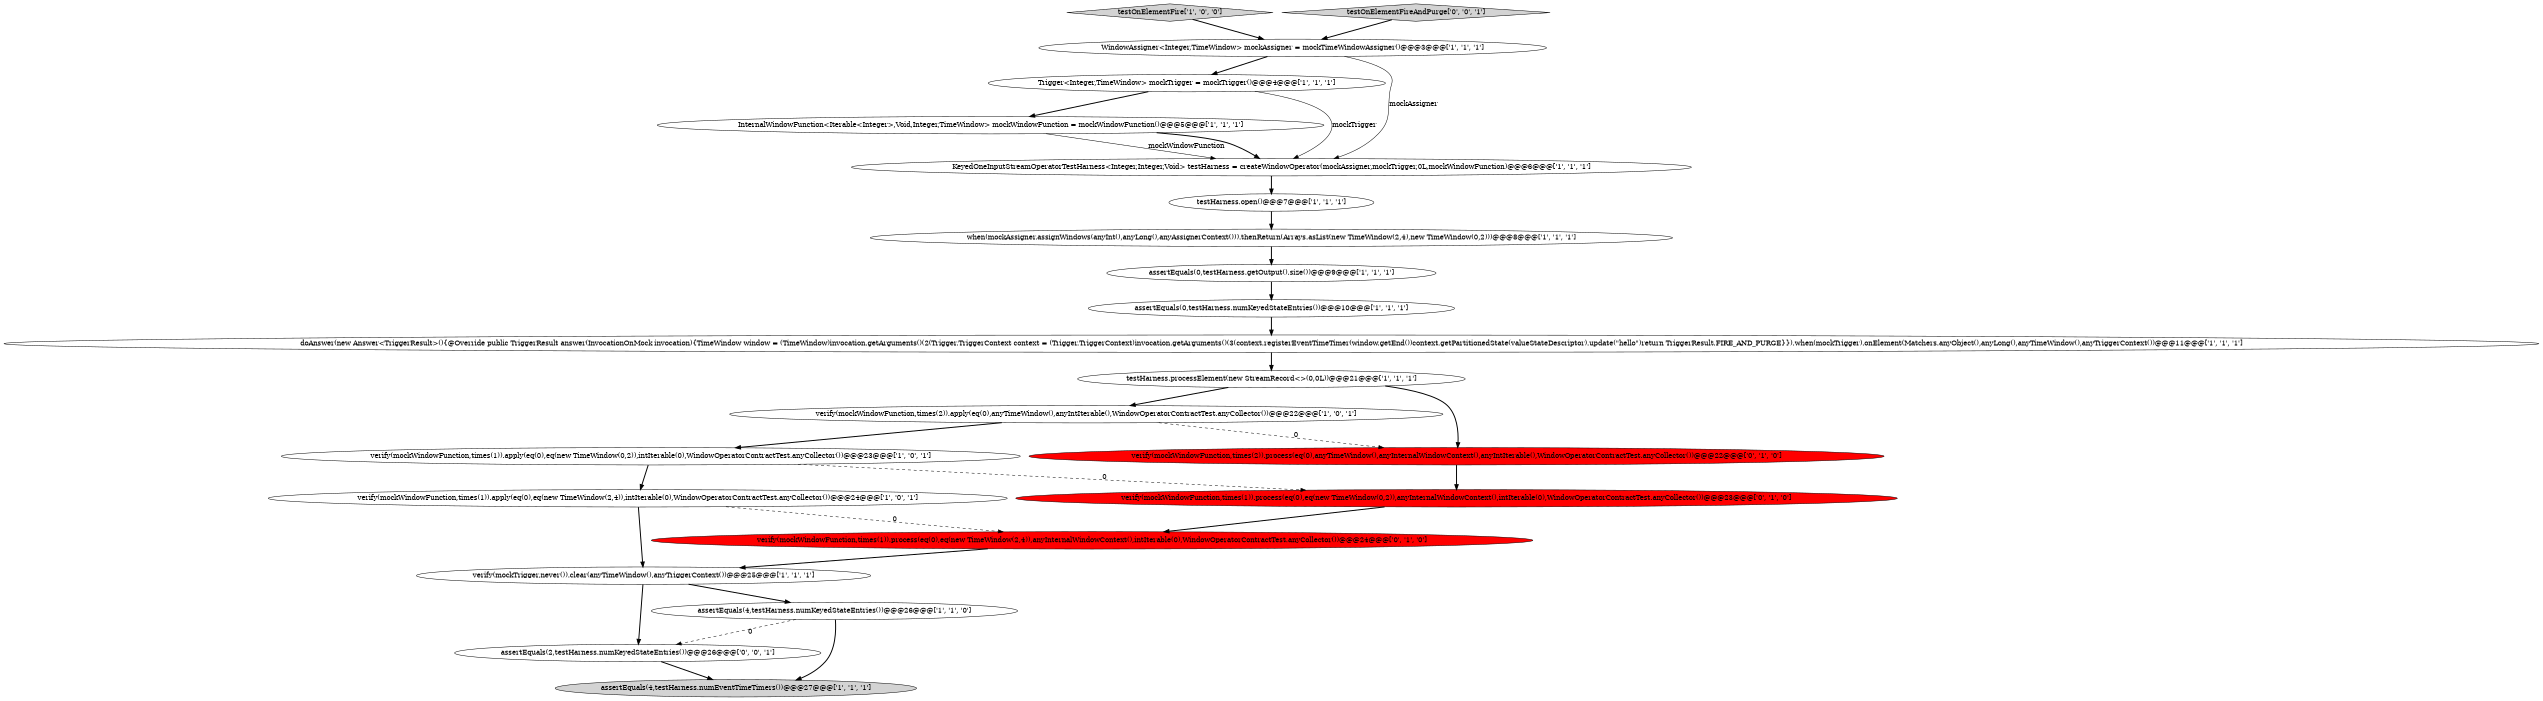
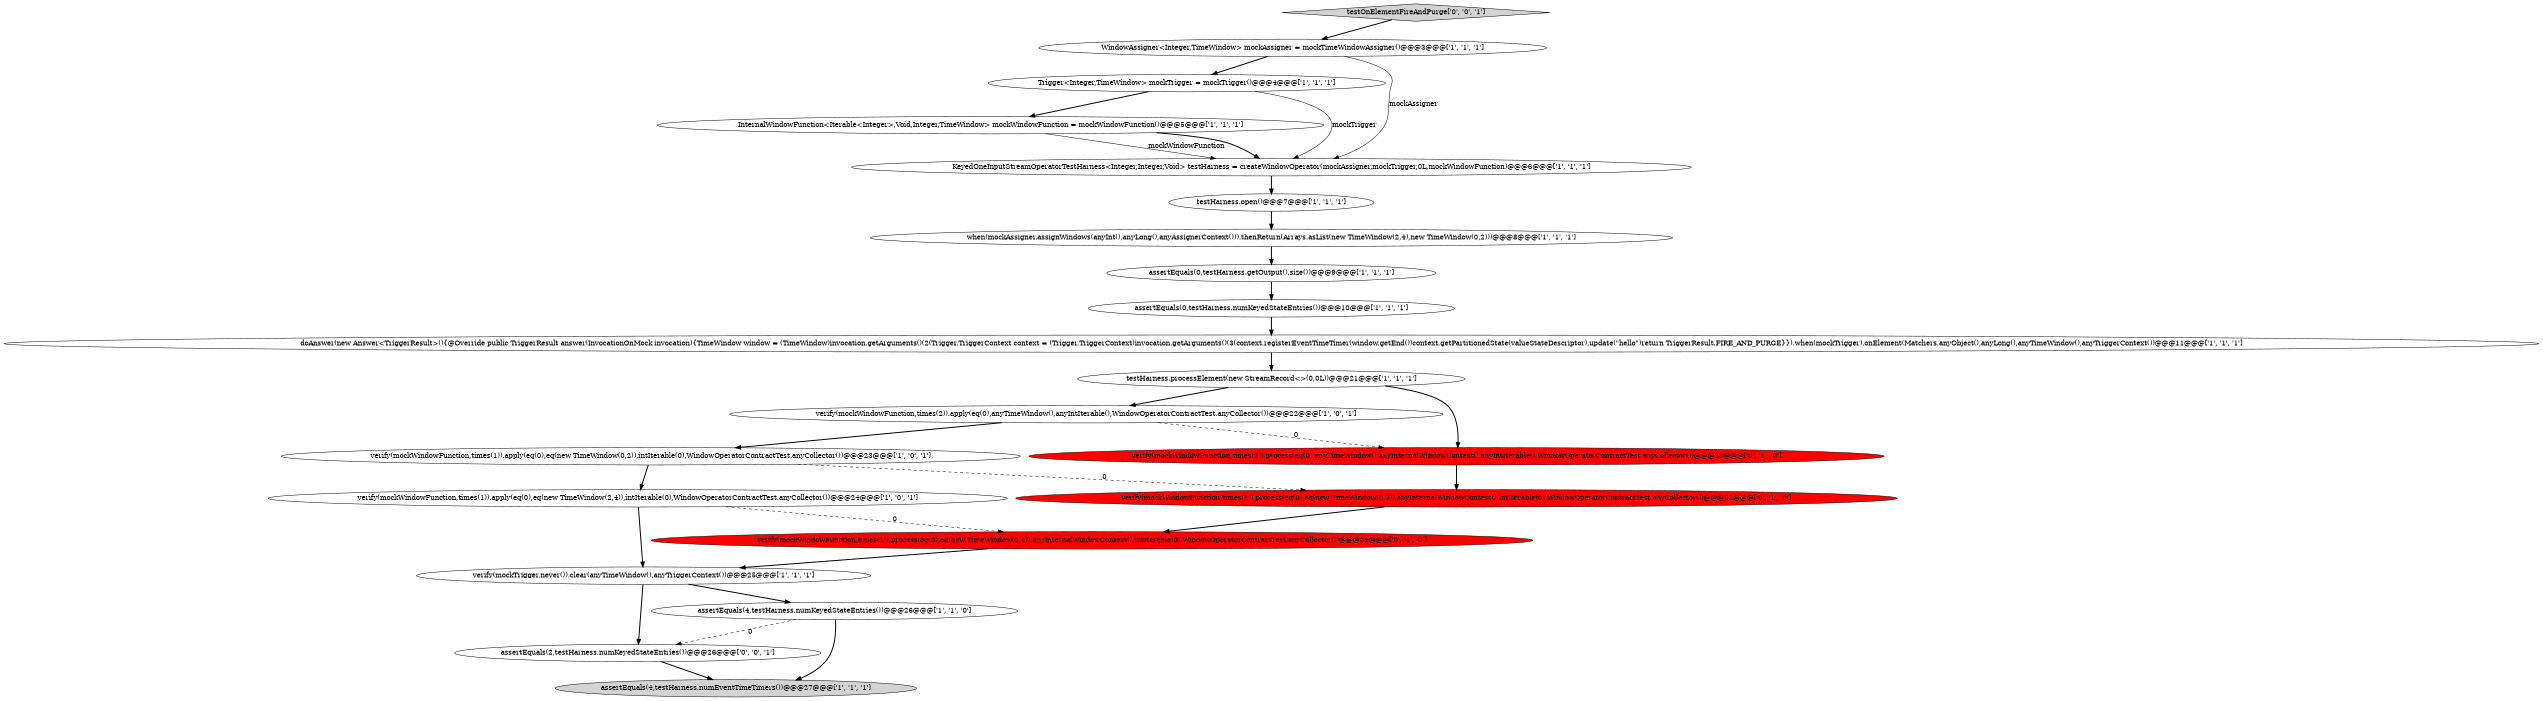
  digraph {
    node [fillcolor=white shape=ellipse style=filled]
    edge [style=bold]
    n1 [label="assertEquals(2,testHarness.numKeyedStateEntries())@@@26@@@['0', '0', '1']"]
    n2 [fillcolor=lightgray label="assertEquals(4,testHarness.numEventTimeTimers())@@@27@@@['1', '1', '1']"]
    n3 [label="testHarness.open()@@@7@@@['1', '1', '1']"]
    n4 [label="when(mockAssigner.assignWindows(anyInt(),anyLong(),anyAssignerContext())).thenReturn(Arrays.asList(new TimeWindow(2,4),new TimeWindow(0,2)))@@@8@@@['1', '1', '1']"]
    n5 [label="assertEquals(0,testHarness.getOutput().size())@@@9@@@['1', '1', '1']"]
    n6 [label="Trigger<Integer,TimeWindow> mockTrigger = mockTrigger()@@@4@@@['1', '1', '1']"]
    n7 [label="InternalWindowFunction<Iterable<Integer>,Void,Integer,TimeWindow> mockWindowFunction = mockWindowFunction()@@@5@@@['1', '1', '1']"]
    n8 [label="KeyedOneInputStreamOperatorTestHarness<Integer,Integer,Void> testHarness = createWindowOperator(mockAssigner,mockTrigger,0L,mockWindowFunction)@@@6@@@['1', '1', '1']"]
    n9 [label="assertEquals(0,testHarness.numKeyedStateEntries())@@@10@@@['1', '1', '1']"]
    n10 [label="doAnswer(new Answer<TriggerResult>(){@Override public TriggerResult answer(InvocationOnMock invocation){TimeWindow window = (TimeWindow)invocation.getArguments()(2(Trigger.TriggerContext context = (Trigger.TriggerContext)invocation.getArguments()(3(context.registerEventTimeTimer(window.getEnd())context.getPartitionedState(valueStateDescriptor).update(\"hello\")return TriggerResult.FIRE_AND_PURGE}}).when(mockTrigger).onElement(Matchers.anyObject(),anyLong(),anyTimeWindow(),anyTriggerContext())@@@11@@@['1', '1', '1']"]
    n11 [label="testHarness.processElement(new StreamRecord<>(0,0L))@@@21@@@['1', '1', '1']"]
-   n12 [fillcolor=lightgray label="testOnElementFire['1', '0', '0']" shape=diamond]
    n13 [label="WindowAssigner<Integer,TimeWindow> mockAssigner = mockTimeWindowAssigner()@@@3@@@['1', '1', '1']"]
    n14 [label="verify(mockTrigger,never()).clear(anyTimeWindow(),anyTriggerContext())@@@25@@@['1', '1', '1']"]
    n15 [label="assertEquals(4,testHarness.numKeyedStateEntries())@@@26@@@['1', '1', '0']"]
    n16 [label="verify(mockWindowFunction,times(1)).apply(eq(0),eq(new TimeWindow(2,4)),intIterable(0),WindowOperatorContractTest.anyCollector())@@@24@@@['1', '0', '1']"]
    n17 [fillcolor=red label="verify(mockWindowFunction,times(1)).process(eq(0),eq(new TimeWindow(2,4)),anyInternalWindowContext(),intIterable(0),WindowOperatorContractTest.anyCollector())@@@24@@@['0', '1', '0']"]
    n18 [label="verify(mockWindowFunction,times(1)).apply(eq(0),eq(new TimeWindow(0,2)),intIterable(0),WindowOperatorContractTest.anyCollector())@@@23@@@['1', '0', '1']"]
    n19 [fillcolor=red label="verify(mockWindowFunction,times(1)).process(eq(0),eq(new TimeWindow(0,2)),anyInternalWindowContext(),intIterable(0),WindowOperatorContractTest.anyCollector())@@@23@@@['0', '1', '0']"]
    n20 [label="verify(mockWindowFunction,times(2)).apply(eq(0),anyTimeWindow(),anyIntIterable(),WindowOperatorContractTest.anyCollector())@@@22@@@['1', '0', '1']"]
    n21 [fillcolor=red label="verify(mockWindowFunction,times(2)).process(eq(0),anyTimeWindow(),anyInternalWindowContext(),anyIntIterable(),WindowOperatorContractTest.anyCollector())@@@22@@@['0', '1', '0']"]
    n22 [fillcolor=lightgray label="testOnElementFireAndPurge['0', '0', '1']" shape=diamond]
    n1 -> n2
    n3 -> n4
    n4 -> n5
    n5 -> n9
    n6 -> n7
    n6 -> n8 [label=mockTrigger style=solid]
    n7 -> n8 [label=mockWindowFunction style=solid]
    n7 -> n8
    n8 -> n3
    n9 -> n10
    n10 -> n11
    n11 -> n20
    n11 -> n21
-   n12 -> n13
    n13 -> n6
    n13 -> n8 [label=mockAssigner style=solid]
    n14 -> n1
    n14 -> n15
    n15 -> n1 [label=0 style=dashed]
    n15 -> n2
    n16 -> n14
    n16 -> n17 [label=0 style=dashed]
    n17 -> n14
    n18 -> n16
    n18 -> n19 [label=0 style=dashed]
    n19 -> n17
    n20 -> n18
    n20 -> n21 [label=0 style=dashed]
    n21 -> n19
    n22 -> n13
  }
